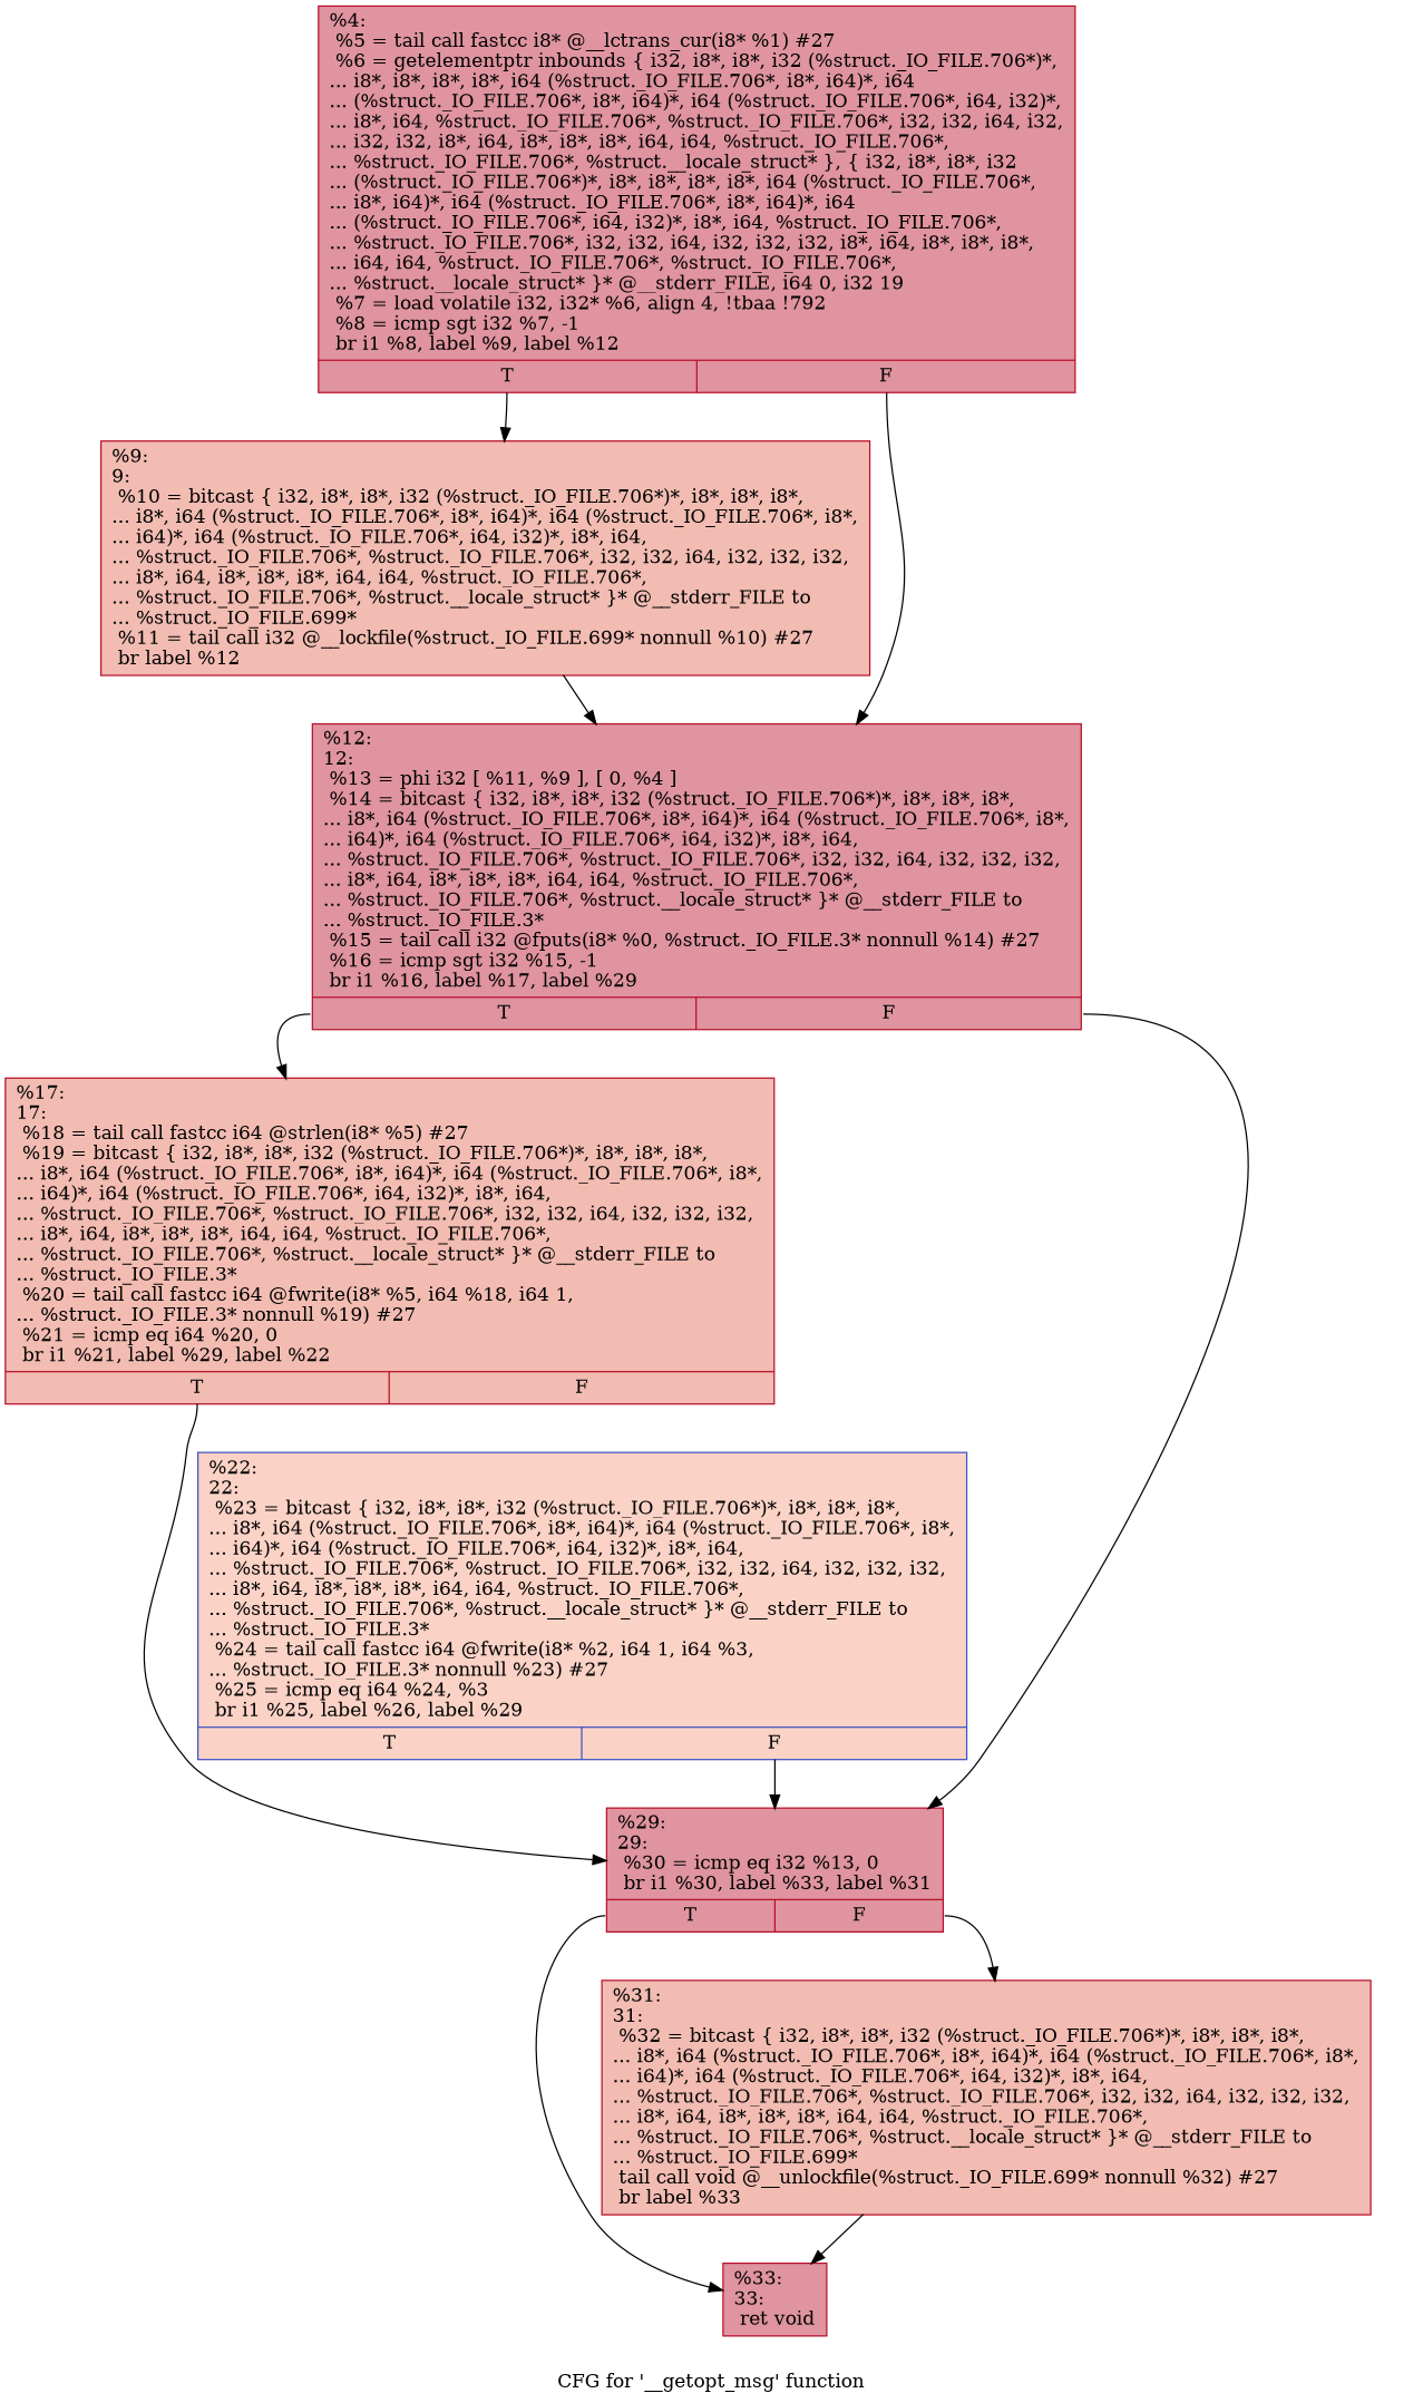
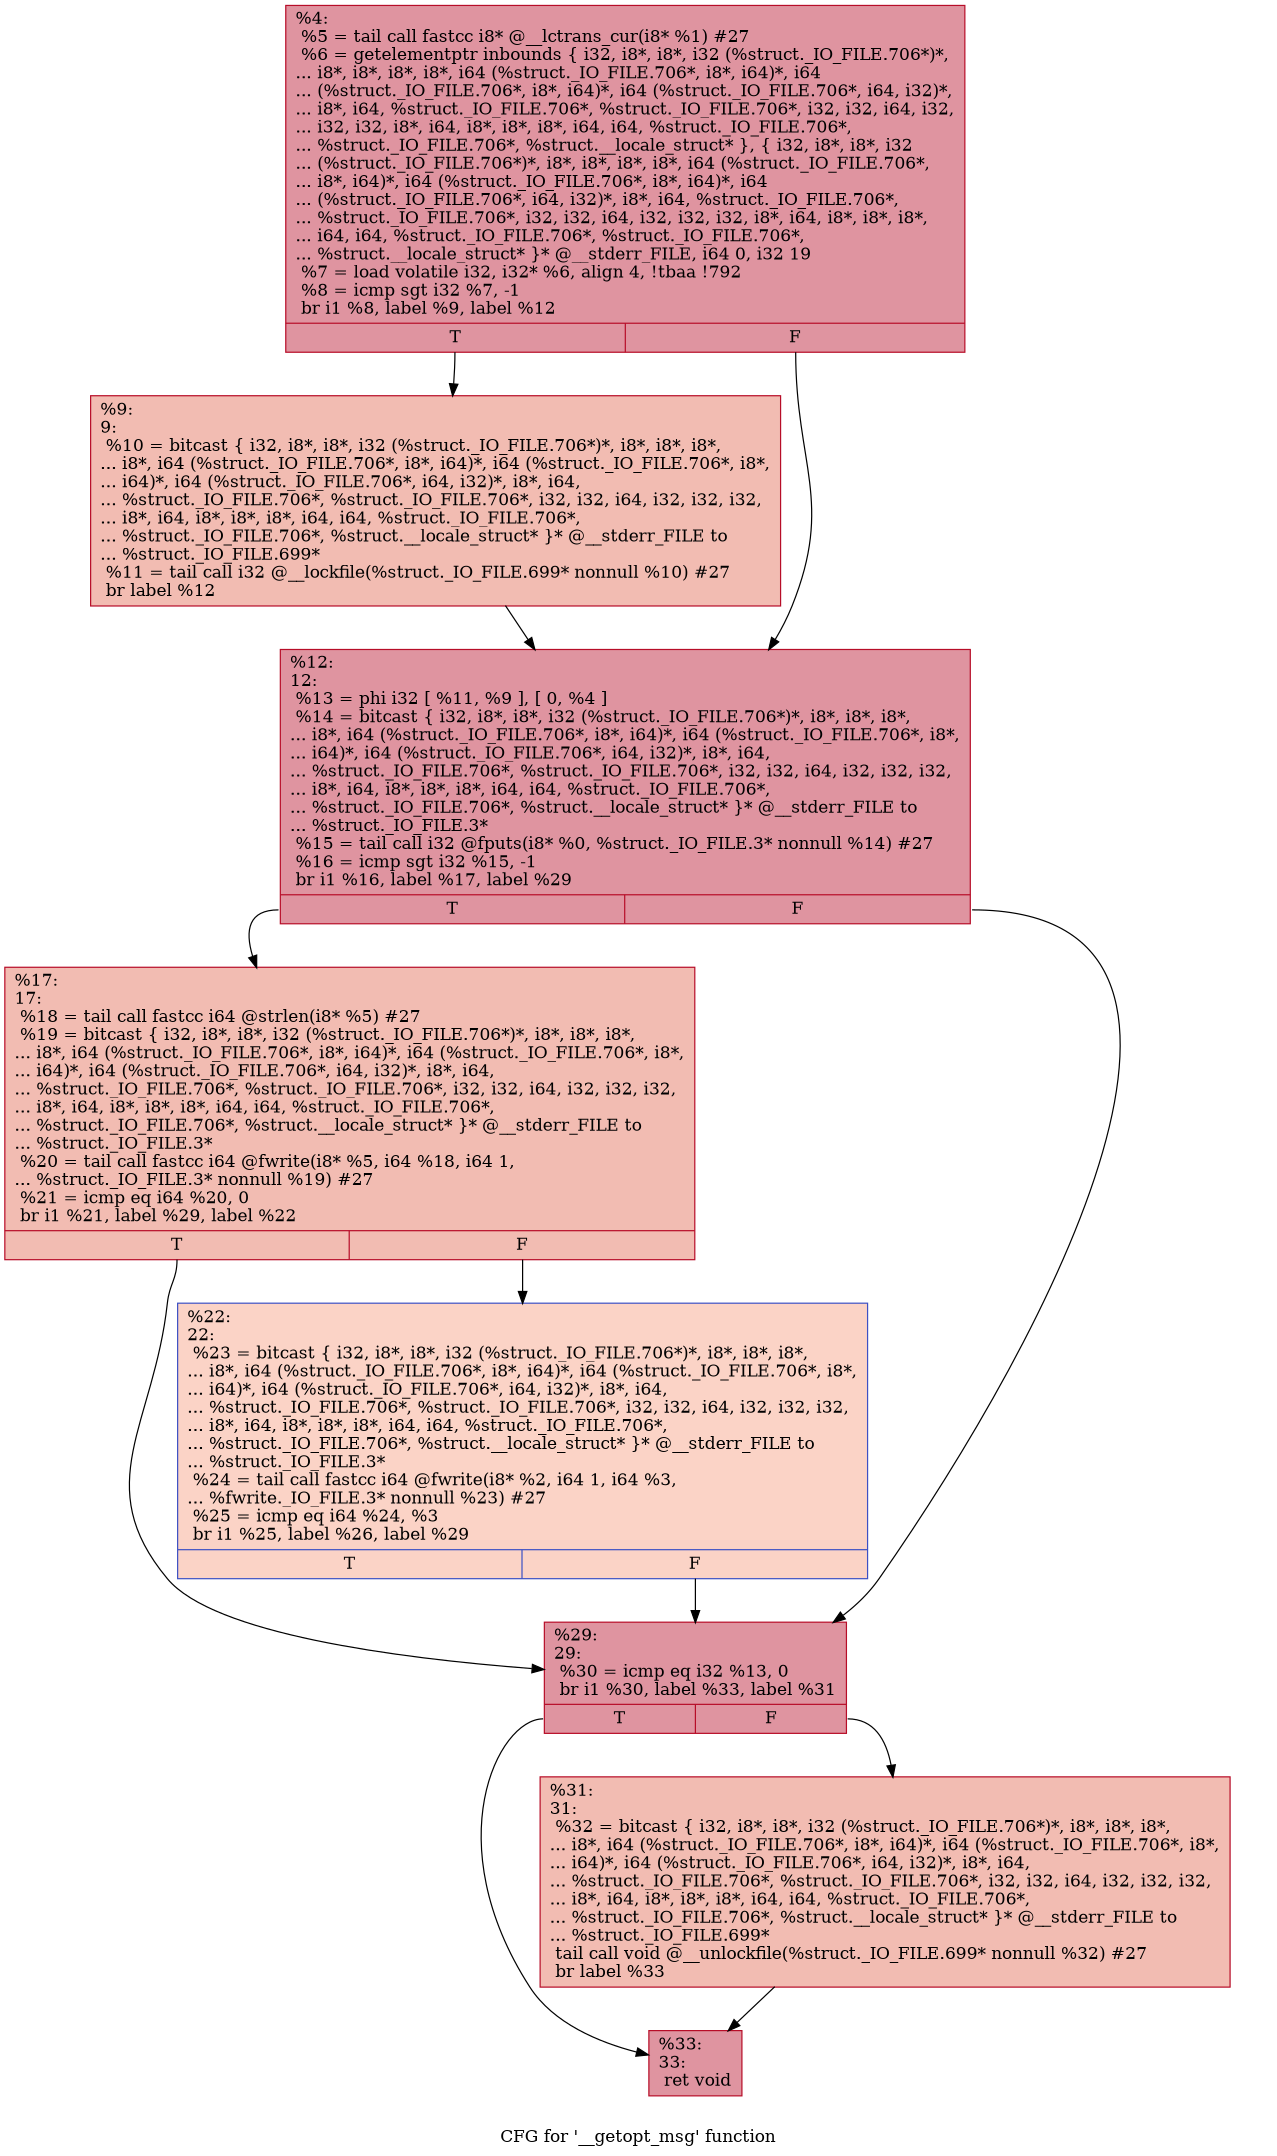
  digraph {
    label="CFG for '__getopt_msg' function"
    node [color="#b70d28ff" fillcolor="#b70d2870" shape=record style=filled]
    edge [tailport=s0]
    n1 [label="{%4:\l  %5 = tail call fastcc i8* @__lctrans_cur(i8* %1) #27\l  %6 = getelementptr inbounds \{ i32, i8*, i8*, i32 (%struct._IO_FILE.706*)*,\l... i8*, i8*, i8*, i8*, i64 (%struct._IO_FILE.706*, i8*, i64)*, i64\l... (%struct._IO_FILE.706*, i8*, i64)*, i64 (%struct._IO_FILE.706*, i64, i32)*,\l... i8*, i64, %struct._IO_FILE.706*, %struct._IO_FILE.706*, i32, i32, i64, i32,\l... i32, i32, i8*, i64, i8*, i8*, i8*, i64, i64, %struct._IO_FILE.706*,\l... %struct._IO_FILE.706*, %struct.__locale_struct* \}, \{ i32, i8*, i8*, i32\l... (%struct._IO_FILE.706*)*, i8*, i8*, i8*, i8*, i64 (%struct._IO_FILE.706*,\l... i8*, i64)*, i64 (%struct._IO_FILE.706*, i8*, i64)*, i64\l... (%struct._IO_FILE.706*, i64, i32)*, i8*, i64, %struct._IO_FILE.706*,\l... %struct._IO_FILE.706*, i32, i32, i64, i32, i32, i32, i8*, i64, i8*, i8*, i8*,\l... i64, i64, %struct._IO_FILE.706*, %struct._IO_FILE.706*,\l... %struct.__locale_struct* \}* @__stderr_FILE, i64 0, i32 19\l  %7 = load volatile i32, i32* %6, align 4, !tbaa !792\l  %8 = icmp sgt i32 %7, -1\l  br i1 %8, label %9, label %12\l|{<s0>T|<s1>F}}"]
    n2 [fillcolor="#e1675170" label="{%9:\l9:                                                \l  %10 = bitcast \{ i32, i8*, i8*, i32 (%struct._IO_FILE.706*)*, i8*, i8*, i8*,\l... i8*, i64 (%struct._IO_FILE.706*, i8*, i64)*, i64 (%struct._IO_FILE.706*, i8*,\l... i64)*, i64 (%struct._IO_FILE.706*, i64, i32)*, i8*, i64,\l... %struct._IO_FILE.706*, %struct._IO_FILE.706*, i32, i32, i64, i32, i32, i32,\l... i8*, i64, i8*, i8*, i8*, i64, i64, %struct._IO_FILE.706*,\l... %struct._IO_FILE.706*, %struct.__locale_struct* \}* @__stderr_FILE to\l... %struct._IO_FILE.699*\l  %11 = tail call i32 @__lockfile(%struct._IO_FILE.699* nonnull %10) #27\l  br label %12\l}"]
    n3 [label="{%12:\l12:                                               \l  %13 = phi i32 [ %11, %9 ], [ 0, %4 ]\l  %14 = bitcast \{ i32, i8*, i8*, i32 (%struct._IO_FILE.706*)*, i8*, i8*, i8*,\l... i8*, i64 (%struct._IO_FILE.706*, i8*, i64)*, i64 (%struct._IO_FILE.706*, i8*,\l... i64)*, i64 (%struct._IO_FILE.706*, i64, i32)*, i8*, i64,\l... %struct._IO_FILE.706*, %struct._IO_FILE.706*, i32, i32, i64, i32, i32, i32,\l... i8*, i64, i8*, i8*, i8*, i64, i64, %struct._IO_FILE.706*,\l... %struct._IO_FILE.706*, %struct.__locale_struct* \}* @__stderr_FILE to\l... %struct._IO_FILE.3*\l  %15 = tail call i32 @fputs(i8* %0, %struct._IO_FILE.3* nonnull %14) #27\l  %16 = icmp sgt i32 %15, -1\l  br i1 %16, label %17, label %29\l|{<s0>T|<s1>F}}"]
    n4 [fillcolor="#e1675170" label="{%17:\l17:                                               \l  %18 = tail call fastcc i64 @strlen(i8* %5) #27\l  %19 = bitcast \{ i32, i8*, i8*, i32 (%struct._IO_FILE.706*)*, i8*, i8*, i8*,\l... i8*, i64 (%struct._IO_FILE.706*, i8*, i64)*, i64 (%struct._IO_FILE.706*, i8*,\l... i64)*, i64 (%struct._IO_FILE.706*, i64, i32)*, i8*, i64,\l... %struct._IO_FILE.706*, %struct._IO_FILE.706*, i32, i32, i64, i32, i32, i32,\l... i8*, i64, i8*, i8*, i8*, i64, i64, %struct._IO_FILE.706*,\l... %struct._IO_FILE.706*, %struct.__locale_struct* \}* @__stderr_FILE to\l... %struct._IO_FILE.3*\l  %20 = tail call fastcc i64 @fwrite(i8* %5, i64 %18, i64 1,\l... %struct._IO_FILE.3* nonnull %19) #27\l  %21 = icmp eq i64 %20, 0\l  br i1 %21, label %29, label %22\l|{<s0>T|<s1>F}}"]
    n5 [label="{%29:\l29:                                               \l  %30 = icmp eq i32 %13, 0\l  br i1 %30, label %33, label %31\l|{<s0>T|<s1>F}}"]
-   n6 [color="#3d50c3ff" fillcolor="#f59c7d70" label="{%22:\l22:                                               \l  %23 = bitcast \{ i32, i8*, i8*, i32 (%struct._IO_FILE.706*)*, i8*, i8*, i8*,\l... i8*, i64 (%struct._IO_FILE.706*, i8*, i64)*, i64 (%struct._IO_FILE.706*, i8*,\l... i64)*, i64 (%struct._IO_FILE.706*, i64, i32)*, i8*, i64,\l... %struct._IO_FILE.706*, %struct._IO_FILE.706*, i32, i32, i64, i32, i32, i32,\l... i8*, i64, i8*, i8*, i8*, i64, i64, %struct._IO_FILE.706*,\l... %struct._IO_FILE.706*, %struct.__locale_struct* \}* @__stderr_FILE to\l... %struct._IO_FILE.3*\l  %24 = tail call fastcc i64 @fwrite(i8* %2, i64 1, i64 %3,\l... %struct._IO_FILE.3* nonnull %23) #27\l  %25 = icmp eq i64 %24, %3\l  br i1 %25, label %26, label %29\l|{<s0>T|<s1>F}}"]
+   n6 [color="#3d50c3ff" fillcolor="#f59c7d70" label="{%22:\l22:                                               \l  %23 = bitcast \{ i32, i8*, i8*, i32 (%struct._IO_FILE.706*)*, i8*, i8*, i8*,\l... i8*, i64 (%struct._IO_FILE.706*, i8*, i64)*, i64 (%struct._IO_FILE.706*, i8*,\l... i64)*, i64 (%struct._IO_FILE.706*, i64, i32)*, i8*, i64,\l... %struct._IO_FILE.706*, %struct._IO_FILE.706*, i32, i32, i64, i32, i32, i32,\l... i8*, i64, i8*, i8*, i8*, i64, i64, %struct._IO_FILE.706*,\l... %struct._IO_FILE.706*, %struct.__locale_struct* \}* @__stderr_FILE to\l... %struct._IO_FILE.3*\l  %24 = tail call fastcc i64 @fwrite(i8* %2, i64 1, i64 %3,\l... %fwrite._IO_FILE.3* nonnull %23) #27\l  %25 = icmp eq i64 %24, %3\l  br i1 %25, label %26, label %29\l|{<s0>T|<s1>F}}"]
    n7 [label="{%33:\l33:                                               \l  ret void\l}"]
    n8 [fillcolor="#e1675170" label="{%31:\l31:                                               \l  %32 = bitcast \{ i32, i8*, i8*, i32 (%struct._IO_FILE.706*)*, i8*, i8*, i8*,\l... i8*, i64 (%struct._IO_FILE.706*, i8*, i64)*, i64 (%struct._IO_FILE.706*, i8*,\l... i64)*, i64 (%struct._IO_FILE.706*, i64, i32)*, i8*, i64,\l... %struct._IO_FILE.706*, %struct._IO_FILE.706*, i32, i32, i64, i32, i32, i32,\l... i8*, i64, i8*, i8*, i8*, i64, i64, %struct._IO_FILE.706*,\l... %struct._IO_FILE.706*, %struct.__locale_struct* \}* @__stderr_FILE to\l... %struct._IO_FILE.699*\l  tail call void @__unlockfile(%struct._IO_FILE.699* nonnull %32) #27\l  br label %33\l}"]
    n1 -> n2
    n1 -> n3 [tailport=s1]
    n2 -> n3
    n3 -> n4
    n3 -> n5 [tailport=s1]
    n4 -> n5
+   n4 -> n6 [tailport=s1]
    n5 -> n7
    n5 -> n8 [tailport=s1]
    n6 -> n5 [tailport=s1]
    n8 -> n7
  }
